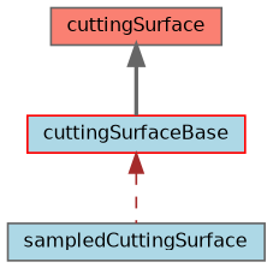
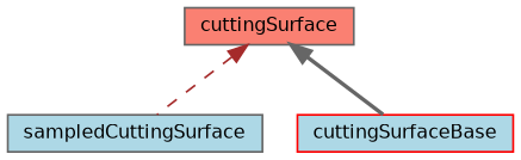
  digraph {
    node [color=gray40 fillcolor=lightblue fontname=Helvetica fontsize=10 shape=box style=filled]
    edge [dir=back fontname=Helvetica fontsize=10 labelfontname=Helvetica labelfontsize=10]
    n1 [fillcolor=salmon fontcolor=black height=0.2 label=cuttingSurface width=0.4]
    n2 [height=0.2 label=sampledCuttingSurface width=0.4]
    n3 [color=red height=0.2 label=cuttingSurfaceBase width=0.4]
-   n3 -> n2 [color=brown style=dashed]
+   n1 -> n2 [color=brown style=dashed]
    n1 -> n3 [color=gray40 style=bold]
  }
